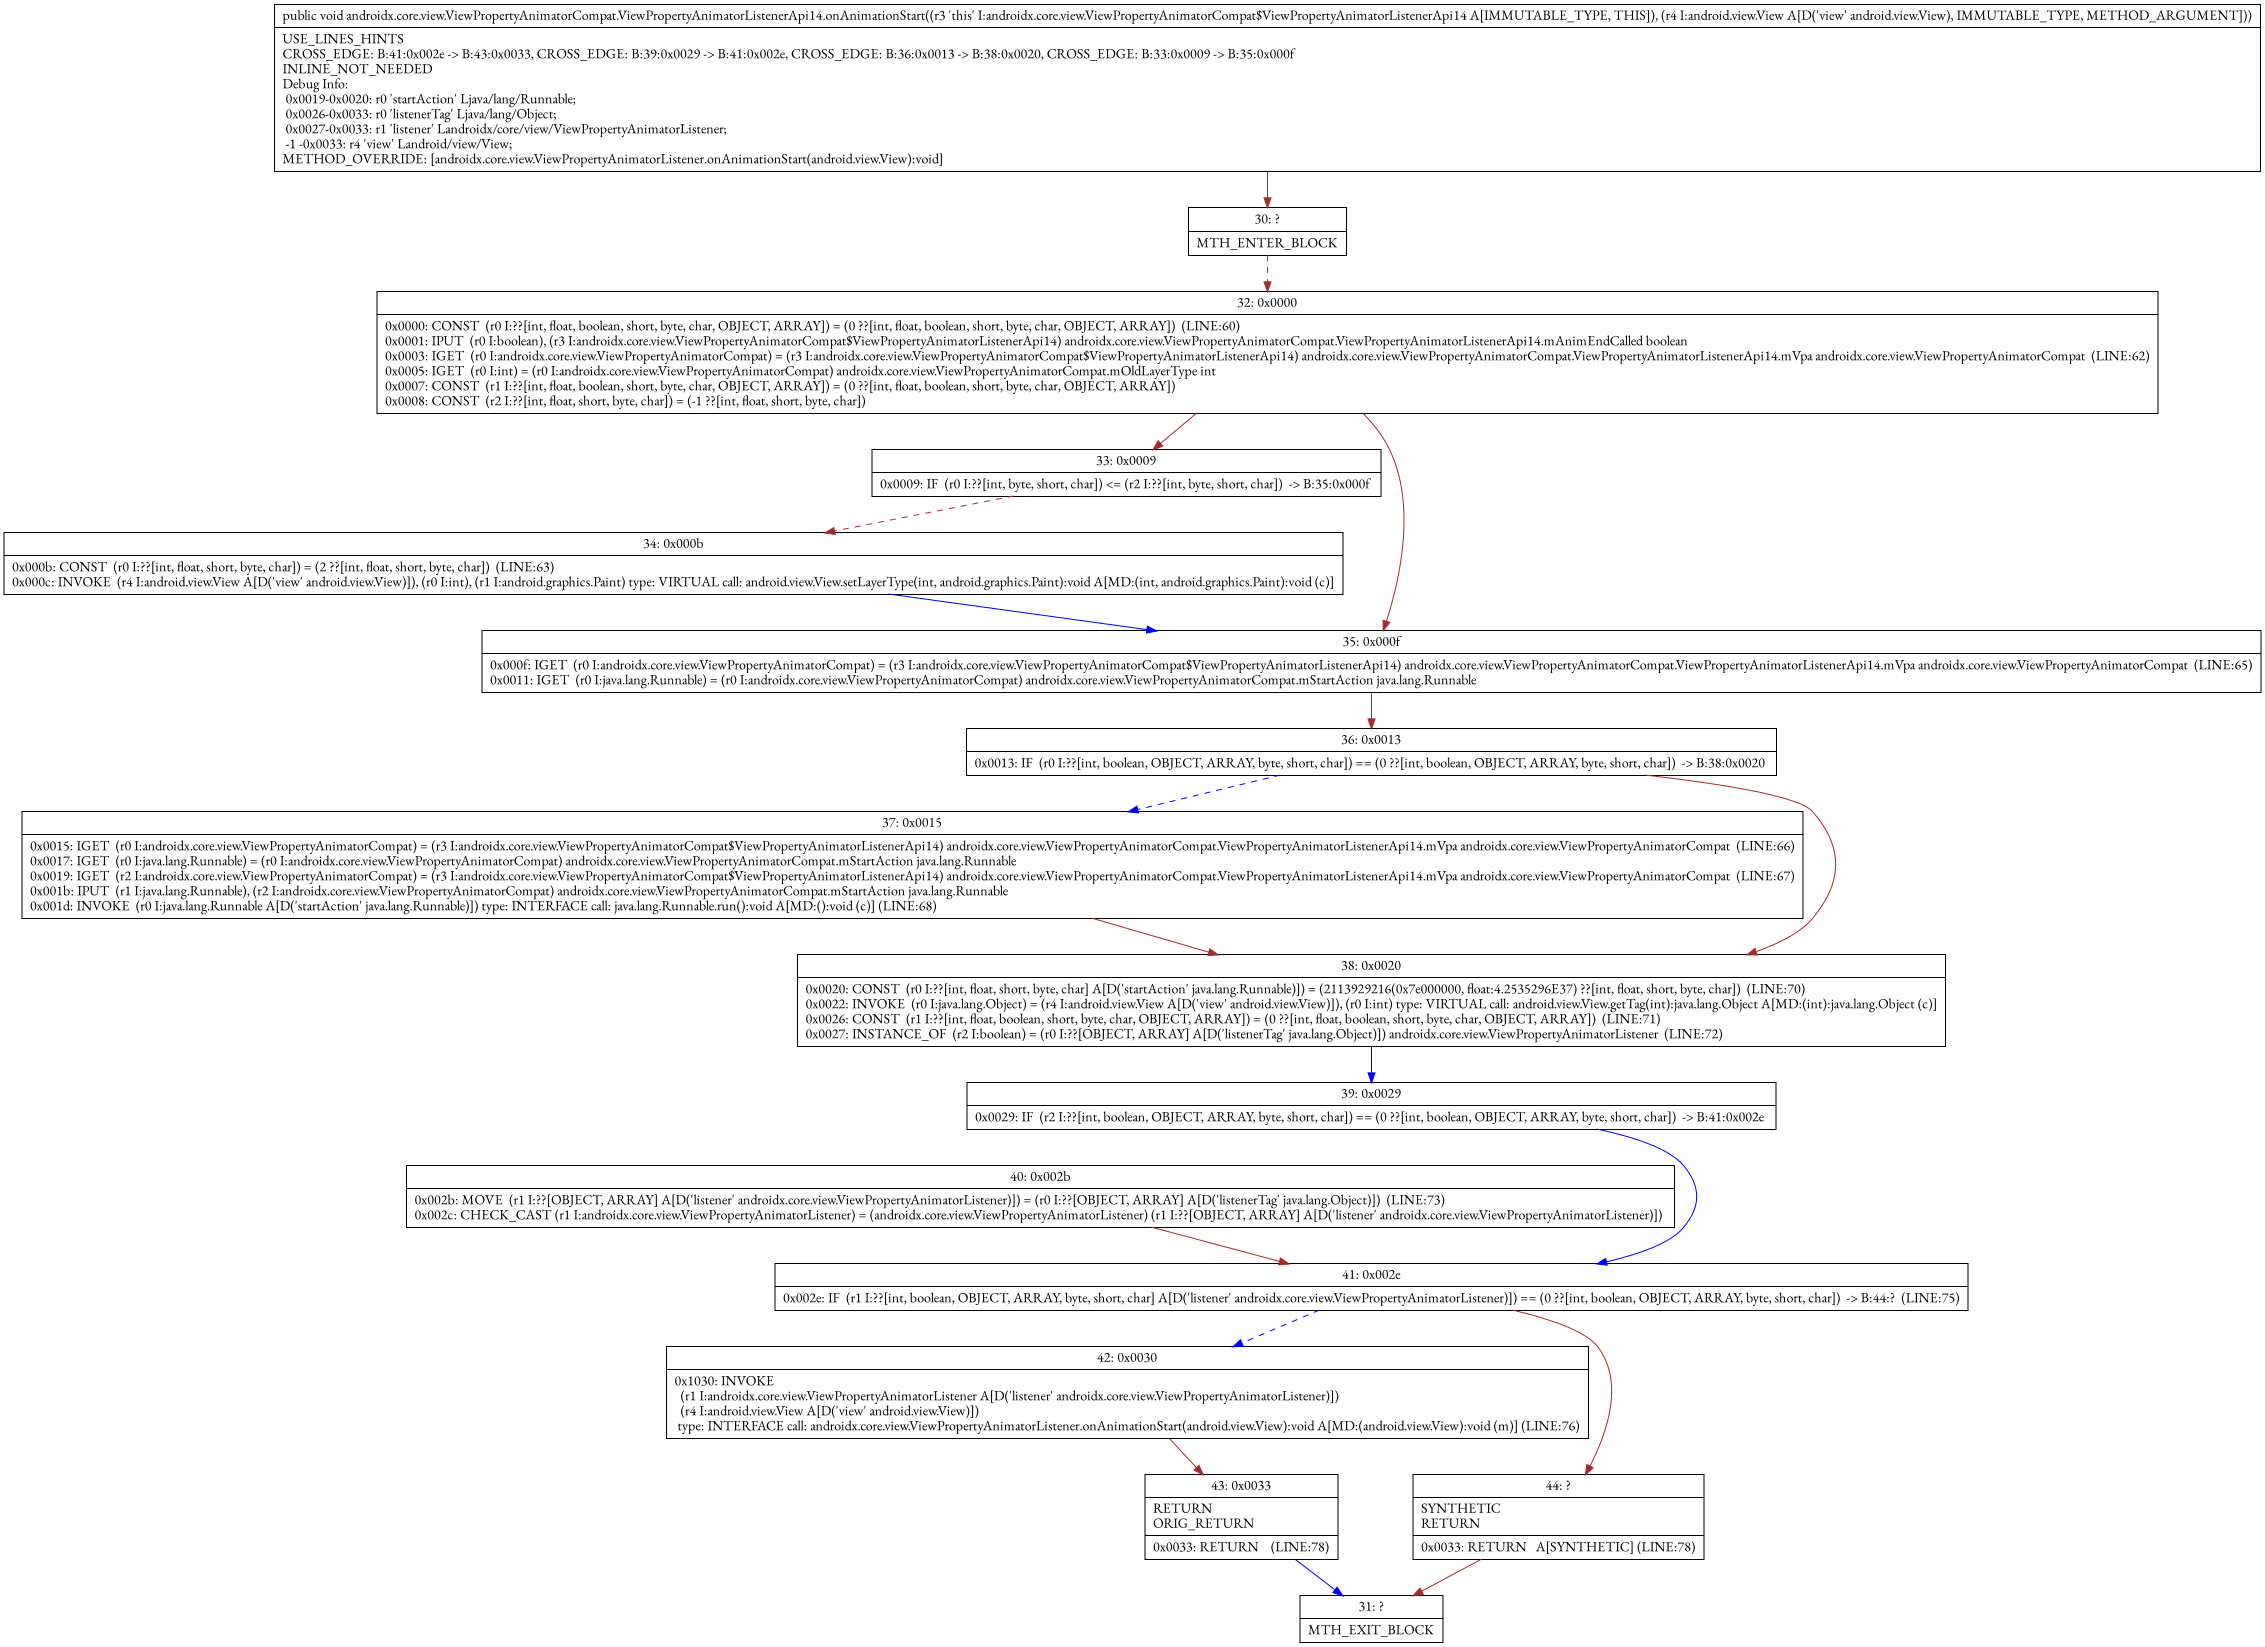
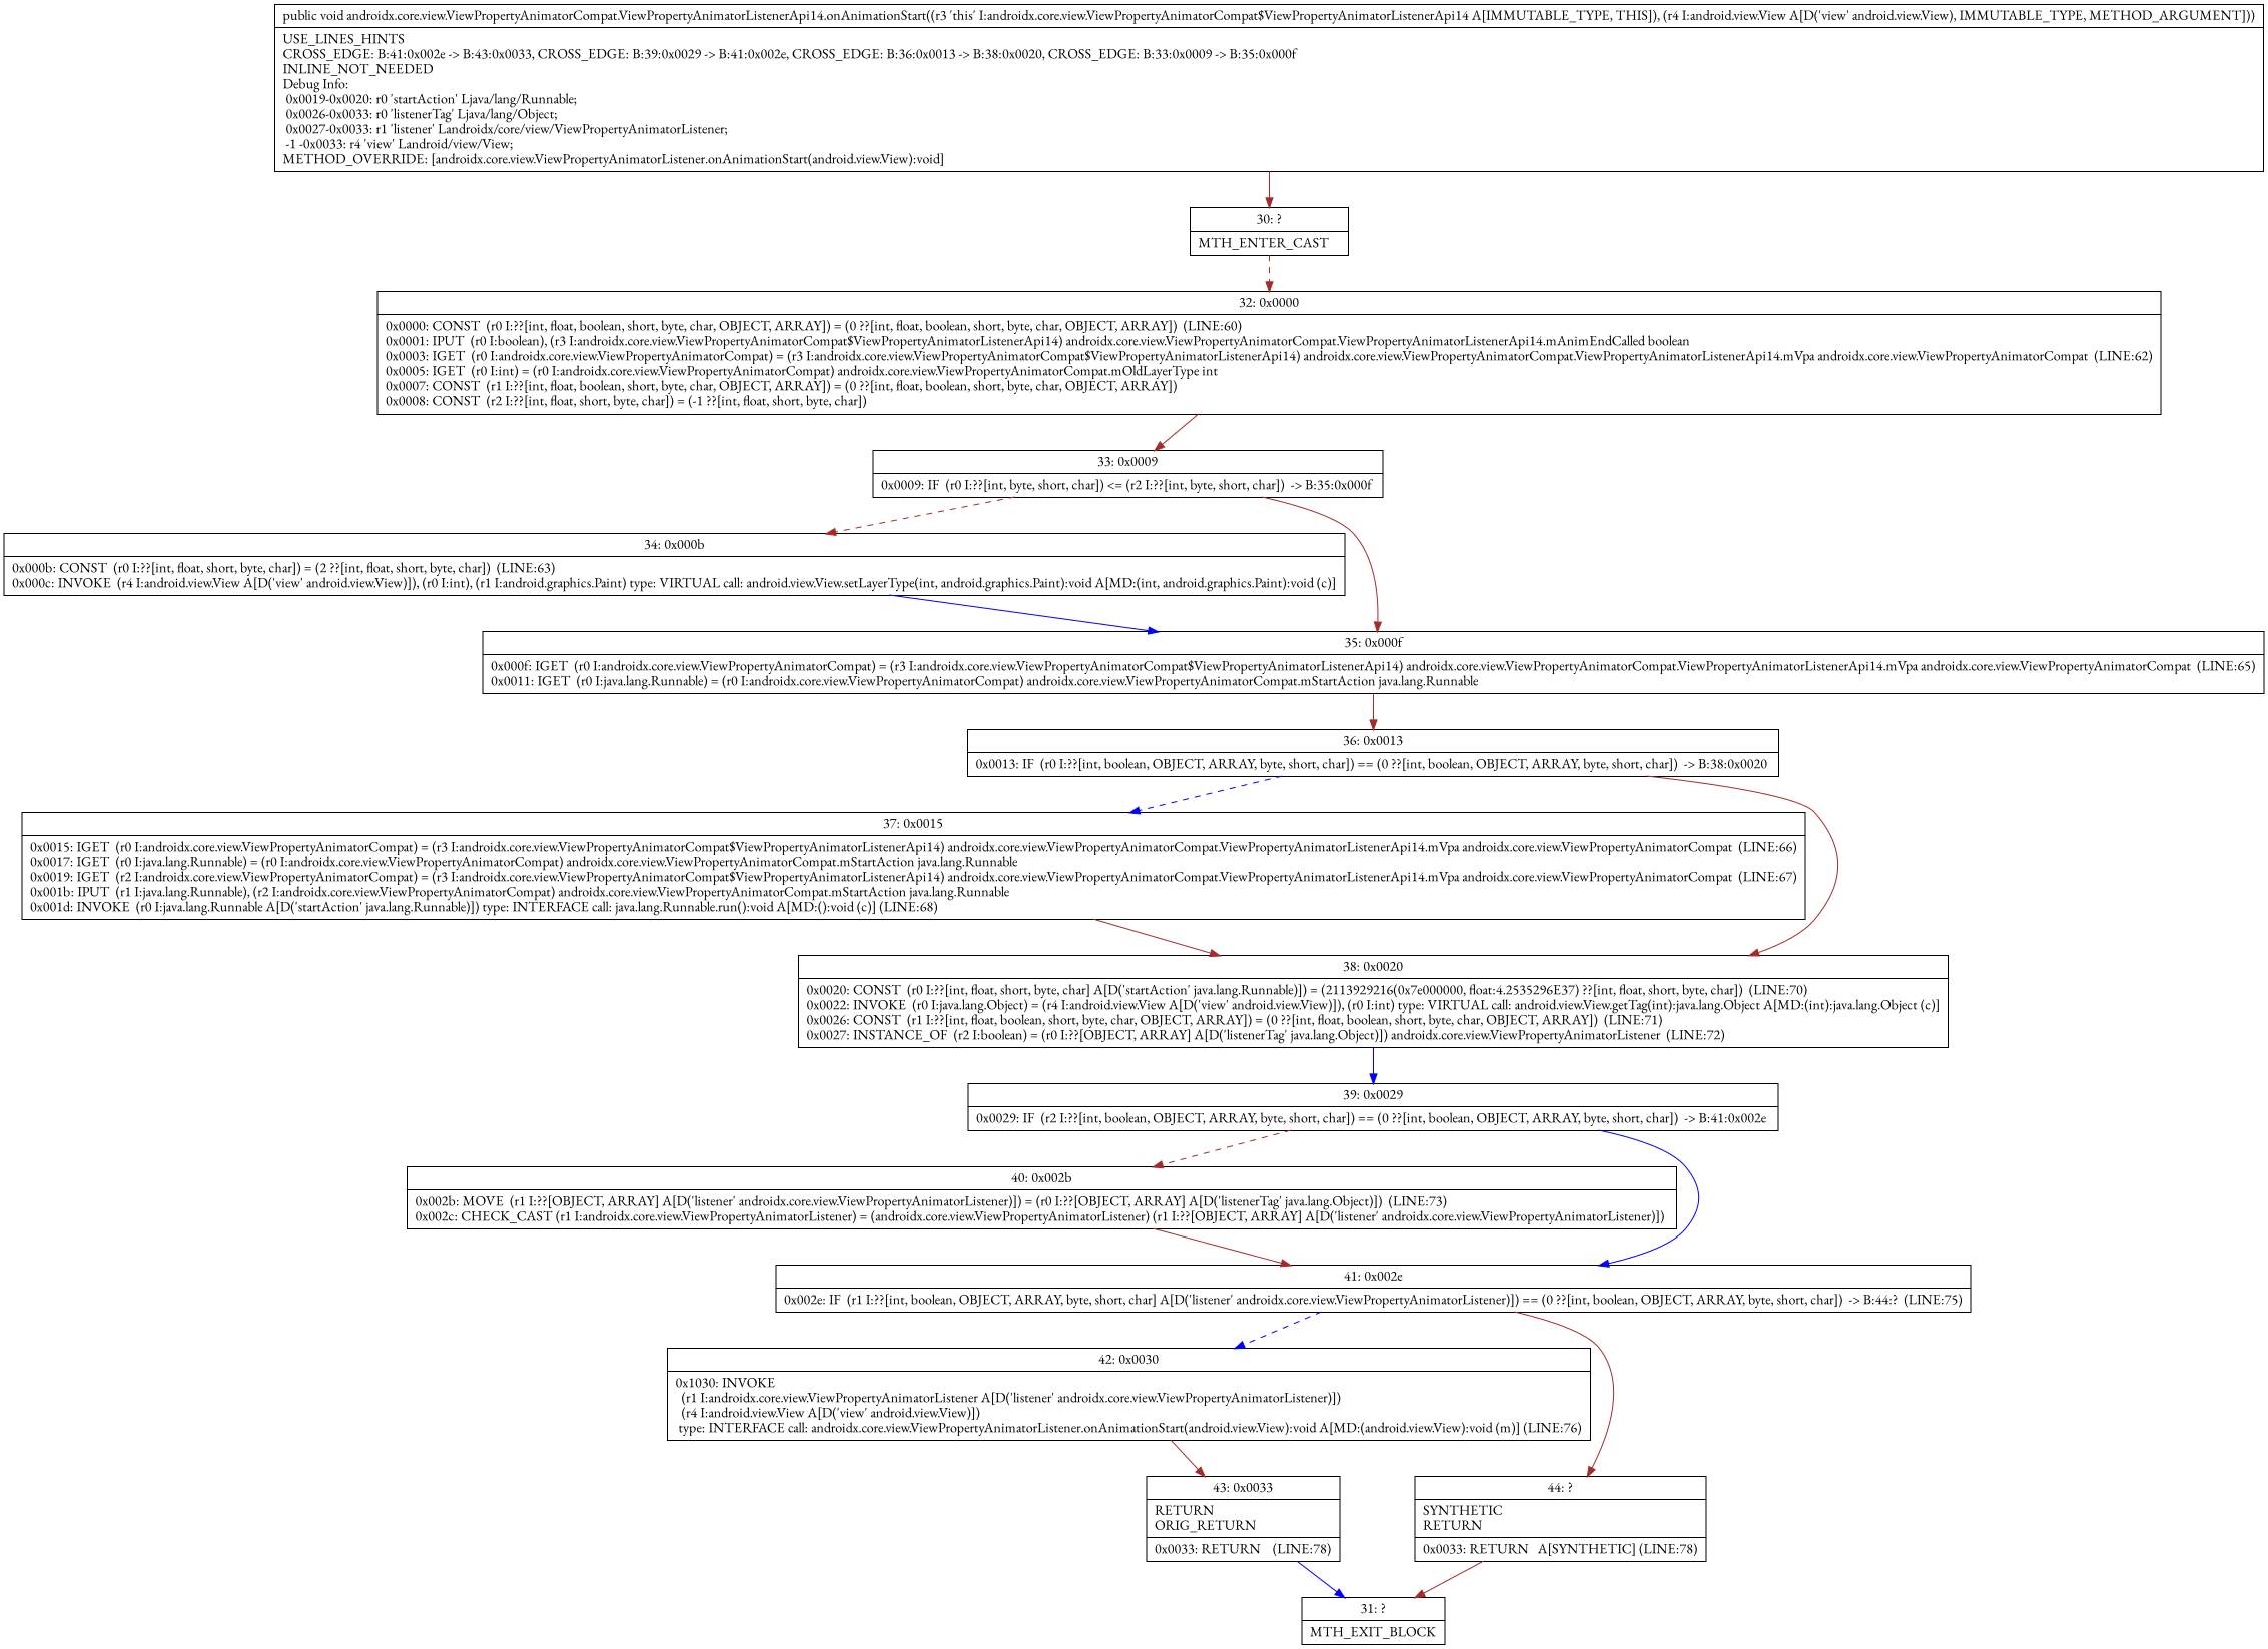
  digraph {
    fontname="EB Garamond"
    node [fontname="EB Garamond" shape=record]
    edge [color=brown fontname="EB Garamond"]
-   n1 [label="{30\:\ ?|MTH_ENTER_BLOCK\l}"]
+   n1 [label="{30\:\ ?|MTH_ENTER_CAST\l}"]
    n2 [label="{32\:\ 0x0000|0x0000: CONST  (r0 I:??[int, float, boolean, short, byte, char, OBJECT, ARRAY]) = (0 ??[int, float, boolean, short, byte, char, OBJECT, ARRAY])  (LINE:60)\l0x0001: IPUT  (r0 I:boolean), (r3 I:androidx.core.view.ViewPropertyAnimatorCompat$ViewPropertyAnimatorListenerApi14) androidx.core.view.ViewPropertyAnimatorCompat.ViewPropertyAnimatorListenerApi14.mAnimEndCalled boolean \l0x0003: IGET  (r0 I:androidx.core.view.ViewPropertyAnimatorCompat) = (r3 I:androidx.core.view.ViewPropertyAnimatorCompat$ViewPropertyAnimatorListenerApi14) androidx.core.view.ViewPropertyAnimatorCompat.ViewPropertyAnimatorListenerApi14.mVpa androidx.core.view.ViewPropertyAnimatorCompat  (LINE:62)\l0x0005: IGET  (r0 I:int) = (r0 I:androidx.core.view.ViewPropertyAnimatorCompat) androidx.core.view.ViewPropertyAnimatorCompat.mOldLayerType int \l0x0007: CONST  (r1 I:??[int, float, boolean, short, byte, char, OBJECT, ARRAY]) = (0 ??[int, float, boolean, short, byte, char, OBJECT, ARRAY]) \l0x0008: CONST  (r2 I:??[int, float, short, byte, char]) = (\-1 ??[int, float, short, byte, char]) \l}"]
    n3 [label="{33\:\ 0x0009|0x0009: IF  (r0 I:??[int, byte, short, char]) \<= (r2 I:??[int, byte, short, char])  \-\> B:35:0x000f \l}"]
    n4 [label="{34\:\ 0x000b|0x000b: CONST  (r0 I:??[int, float, short, byte, char]) = (2 ??[int, float, short, byte, char])  (LINE:63)\l0x000c: INVOKE  (r4 I:android.view.View A[D('view' android.view.View)]), (r0 I:int), (r1 I:android.graphics.Paint) type: VIRTUAL call: android.view.View.setLayerType(int, android.graphics.Paint):void A[MD:(int, android.graphics.Paint):void (c)]\l}"]
    n5 [label="{35\:\ 0x000f|0x000f: IGET  (r0 I:androidx.core.view.ViewPropertyAnimatorCompat) = (r3 I:androidx.core.view.ViewPropertyAnimatorCompat$ViewPropertyAnimatorListenerApi14) androidx.core.view.ViewPropertyAnimatorCompat.ViewPropertyAnimatorListenerApi14.mVpa androidx.core.view.ViewPropertyAnimatorCompat  (LINE:65)\l0x0011: IGET  (r0 I:java.lang.Runnable) = (r0 I:androidx.core.view.ViewPropertyAnimatorCompat) androidx.core.view.ViewPropertyAnimatorCompat.mStartAction java.lang.Runnable \l}"]
    n6 [label="{36\:\ 0x0013|0x0013: IF  (r0 I:??[int, boolean, OBJECT, ARRAY, byte, short, char]) == (0 ??[int, boolean, OBJECT, ARRAY, byte, short, char])  \-\> B:38:0x0020 \l}"]
    n7 [label="{37\:\ 0x0015|0x0015: IGET  (r0 I:androidx.core.view.ViewPropertyAnimatorCompat) = (r3 I:androidx.core.view.ViewPropertyAnimatorCompat$ViewPropertyAnimatorListenerApi14) androidx.core.view.ViewPropertyAnimatorCompat.ViewPropertyAnimatorListenerApi14.mVpa androidx.core.view.ViewPropertyAnimatorCompat  (LINE:66)\l0x0017: IGET  (r0 I:java.lang.Runnable) = (r0 I:androidx.core.view.ViewPropertyAnimatorCompat) androidx.core.view.ViewPropertyAnimatorCompat.mStartAction java.lang.Runnable \l0x0019: IGET  (r2 I:androidx.core.view.ViewPropertyAnimatorCompat) = (r3 I:androidx.core.view.ViewPropertyAnimatorCompat$ViewPropertyAnimatorListenerApi14) androidx.core.view.ViewPropertyAnimatorCompat.ViewPropertyAnimatorListenerApi14.mVpa androidx.core.view.ViewPropertyAnimatorCompat  (LINE:67)\l0x001b: IPUT  (r1 I:java.lang.Runnable), (r2 I:androidx.core.view.ViewPropertyAnimatorCompat) androidx.core.view.ViewPropertyAnimatorCompat.mStartAction java.lang.Runnable \l0x001d: INVOKE  (r0 I:java.lang.Runnable A[D('startAction' java.lang.Runnable)]) type: INTERFACE call: java.lang.Runnable.run():void A[MD:():void (c)] (LINE:68)\l}"]
    n8 [label="{38\:\ 0x0020|0x0020: CONST  (r0 I:??[int, float, short, byte, char] A[D('startAction' java.lang.Runnable)]) = (2113929216(0x7e000000, float:4.2535296E37) ??[int, float, short, byte, char])  (LINE:70)\l0x0022: INVOKE  (r0 I:java.lang.Object) = (r4 I:android.view.View A[D('view' android.view.View)]), (r0 I:int) type: VIRTUAL call: android.view.View.getTag(int):java.lang.Object A[MD:(int):java.lang.Object (c)]\l0x0026: CONST  (r1 I:??[int, float, boolean, short, byte, char, OBJECT, ARRAY]) = (0 ??[int, float, boolean, short, byte, char, OBJECT, ARRAY])  (LINE:71)\l0x0027: INSTANCE_OF  (r2 I:boolean) = (r0 I:??[OBJECT, ARRAY] A[D('listenerTag' java.lang.Object)]) androidx.core.view.ViewPropertyAnimatorListener  (LINE:72)\l}"]
    n9 [label="{39\:\ 0x0029|0x0029: IF  (r2 I:??[int, boolean, OBJECT, ARRAY, byte, short, char]) == (0 ??[int, boolean, OBJECT, ARRAY, byte, short, char])  \-\> B:41:0x002e \l}"]
    n10 [label="{40\:\ 0x002b|0x002b: MOVE  (r1 I:??[OBJECT, ARRAY] A[D('listener' androidx.core.view.ViewPropertyAnimatorListener)]) = (r0 I:??[OBJECT, ARRAY] A[D('listenerTag' java.lang.Object)])  (LINE:73)\l0x002c: CHECK_CAST (r1 I:androidx.core.view.ViewPropertyAnimatorListener) = (androidx.core.view.ViewPropertyAnimatorListener) (r1 I:??[OBJECT, ARRAY] A[D('listener' androidx.core.view.ViewPropertyAnimatorListener)]) \l}"]
    n11 [label="{41\:\ 0x002e|0x002e: IF  (r1 I:??[int, boolean, OBJECT, ARRAY, byte, short, char] A[D('listener' androidx.core.view.ViewPropertyAnimatorListener)]) == (0 ??[int, boolean, OBJECT, ARRAY, byte, short, char])  \-\> B:44:?  (LINE:75)\l}"]
    n12 [label="{42\:\ 0x0030|0x1030: INVOKE  \l  (r1 I:androidx.core.view.ViewPropertyAnimatorListener A[D('listener' androidx.core.view.ViewPropertyAnimatorListener)])\l  (r4 I:android.view.View A[D('view' android.view.View)])\l type: INTERFACE call: androidx.core.view.ViewPropertyAnimatorListener.onAnimationStart(android.view.View):void A[MD:(android.view.View):void (m)] (LINE:76)\l}"]
    n13 [label="{44\:\ ?|SYNTHETIC\lRETURN\l|0x0033: RETURN   A[SYNTHETIC] (LINE:78)\l}"]
    n14 [label="{43\:\ 0x0033|RETURN\lORIG_RETURN\l|0x0033: RETURN    (LINE:78)\l}"]
    n15 [label="{31\:\ ?|MTH_EXIT_BLOCK\l}"]
    n16 [label="{public void androidx.core.view.ViewPropertyAnimatorCompat.ViewPropertyAnimatorListenerApi14.onAnimationStart((r3 'this' I:androidx.core.view.ViewPropertyAnimatorCompat$ViewPropertyAnimatorListenerApi14 A[IMMUTABLE_TYPE, THIS]), (r4 I:android.view.View A[D('view' android.view.View), IMMUTABLE_TYPE, METHOD_ARGUMENT]))  | USE_LINES_HINTS\lCROSS_EDGE: B:41:0x002e \-\> B:43:0x0033, CROSS_EDGE: B:39:0x0029 \-\> B:41:0x002e, CROSS_EDGE: B:36:0x0013 \-\> B:38:0x0020, CROSS_EDGE: B:33:0x0009 \-\> B:35:0x000f\lINLINE_NOT_NEEDED\lDebug Info:\l  0x0019\-0x0020: r0 'startAction' Ljava\/lang\/Runnable;\l  0x0026\-0x0033: r0 'listenerTag' Ljava\/lang\/Object;\l  0x0027\-0x0033: r1 'listener' Landroidx\/core\/view\/ViewPropertyAnimatorListener;\l  \-1 \-0x0033: r4 'view' Landroid\/view\/View;\lMETHOD_OVERRIDE: [androidx.core.view.ViewPropertyAnimatorListener.onAnimationStart(android.view.View):void]\l}"]
    n1 -> n2 [style=dashed]
    n2 -> n3
    n3 -> n4 [style=dashed]
-   n2 -> n5
+   n3 -> n5
    n4 -> n5 [color=blue]
    n5 -> n6
    n6 -> n7 [color=blue style=dashed]
    n6 -> n8
    n7 -> n8
    n8 -> n9 [color=blue]
+   n9 -> n10 [style=dashed]
    n9 -> n11 [color=blue]
    n10 -> n11
    n11 -> n12 [color=blue style=dashed]
    n11 -> n13
    n12 -> n14
    n13 -> n15
    n14 -> n15 [color=blue]
    n16 -> n1
  }
